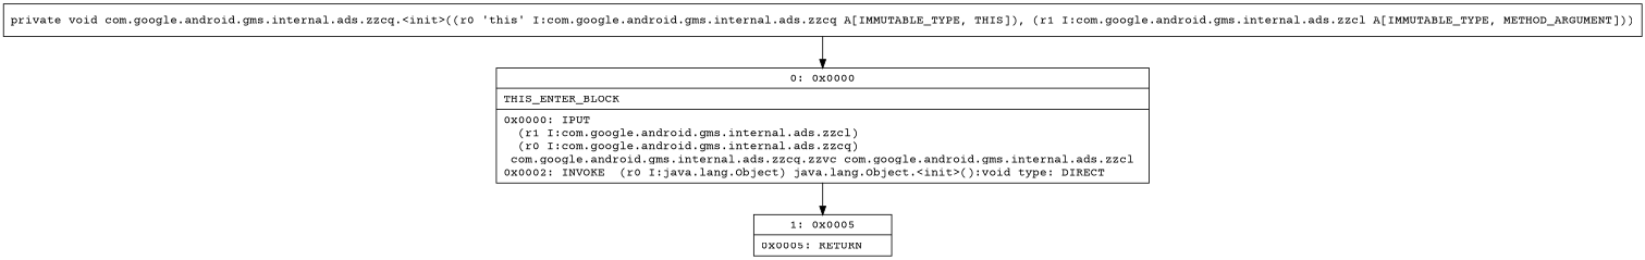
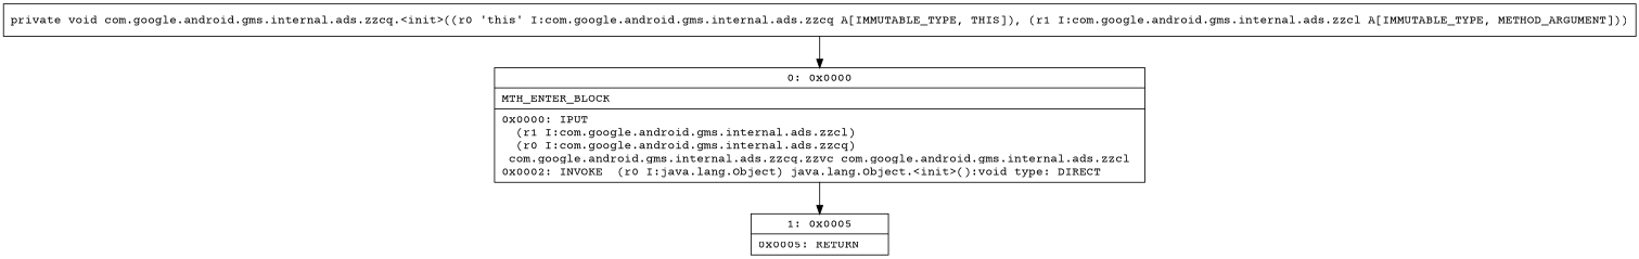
  digraph {
    fontname="Courier Prime"
    node [shape=record fontname="Courier Prime"]
    edge [fontname="Courier Prime"]
-   n1 [label="{0\:\ 0x0000|THIS_ENTER_BLOCK\l|0x0000: IPUT  \l  (r1 I:com.google.android.gms.internal.ads.zzcl)\l  (r0 I:com.google.android.gms.internal.ads.zzcq)\l com.google.android.gms.internal.ads.zzcq.zzvc com.google.android.gms.internal.ads.zzcl \l0x0002: INVOKE  (r0 I:java.lang.Object) java.lang.Object.\<init\>():void type: DIRECT \l}"]
+   n1 [label="{0\:\ 0x0000|MTH_ENTER_BLOCK\l|0x0000: IPUT  \l  (r1 I:com.google.android.gms.internal.ads.zzcl)\l  (r0 I:com.google.android.gms.internal.ads.zzcq)\l com.google.android.gms.internal.ads.zzcq.zzvc com.google.android.gms.internal.ads.zzcl \l0x0002: INVOKE  (r0 I:java.lang.Object) java.lang.Object.\<init\>():void type: DIRECT \l}"]
    n2 [label="{1\:\ 0x0005|0x0005: RETURN   \l}"]
    n3 [label="{private void com.google.android.gms.internal.ads.zzcq.\<init\>((r0 'this' I:com.google.android.gms.internal.ads.zzcq A[IMMUTABLE_TYPE, THIS]), (r1 I:com.google.android.gms.internal.ads.zzcl A[IMMUTABLE_TYPE, METHOD_ARGUMENT])) }"]
    n1 -> n2
    n3 -> n1
  }
